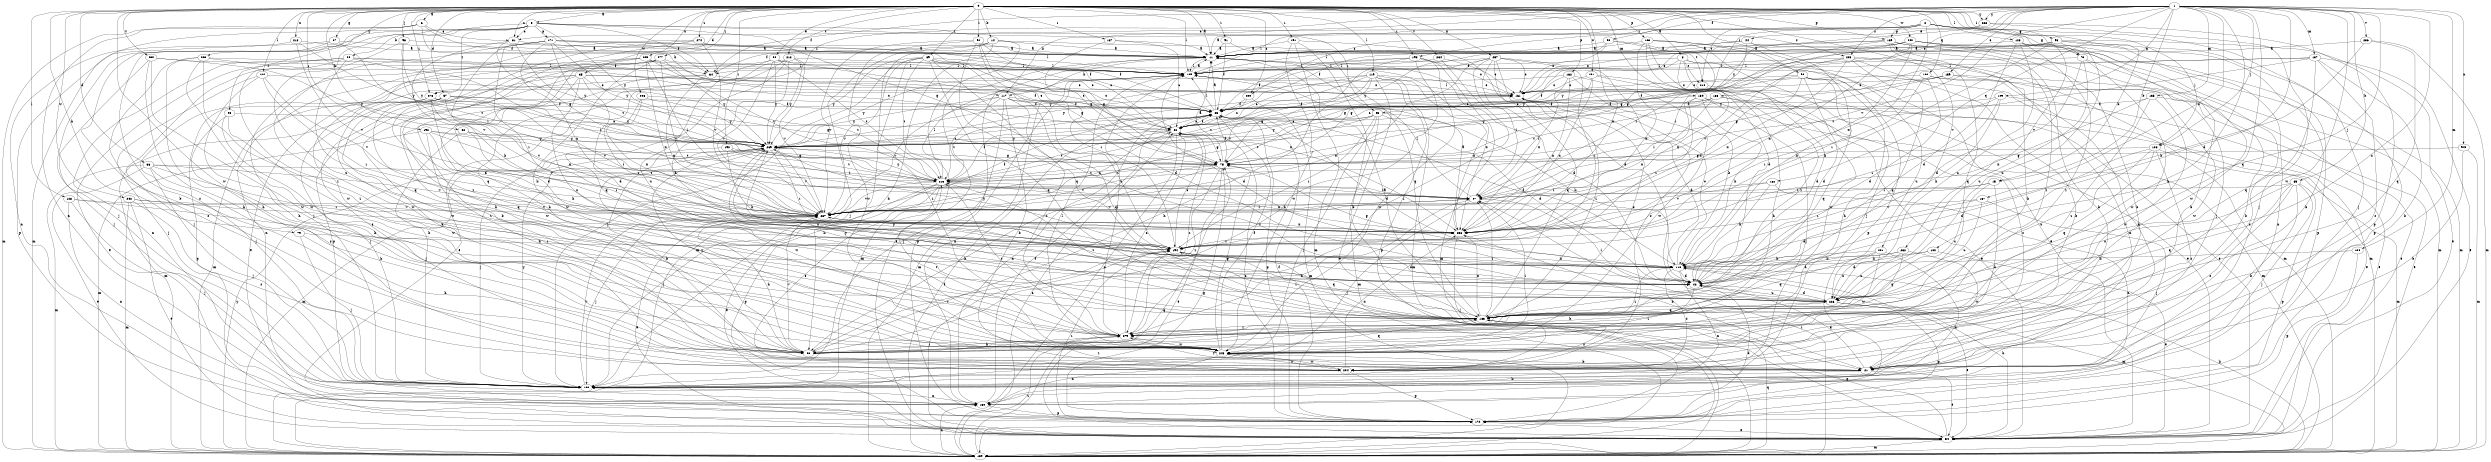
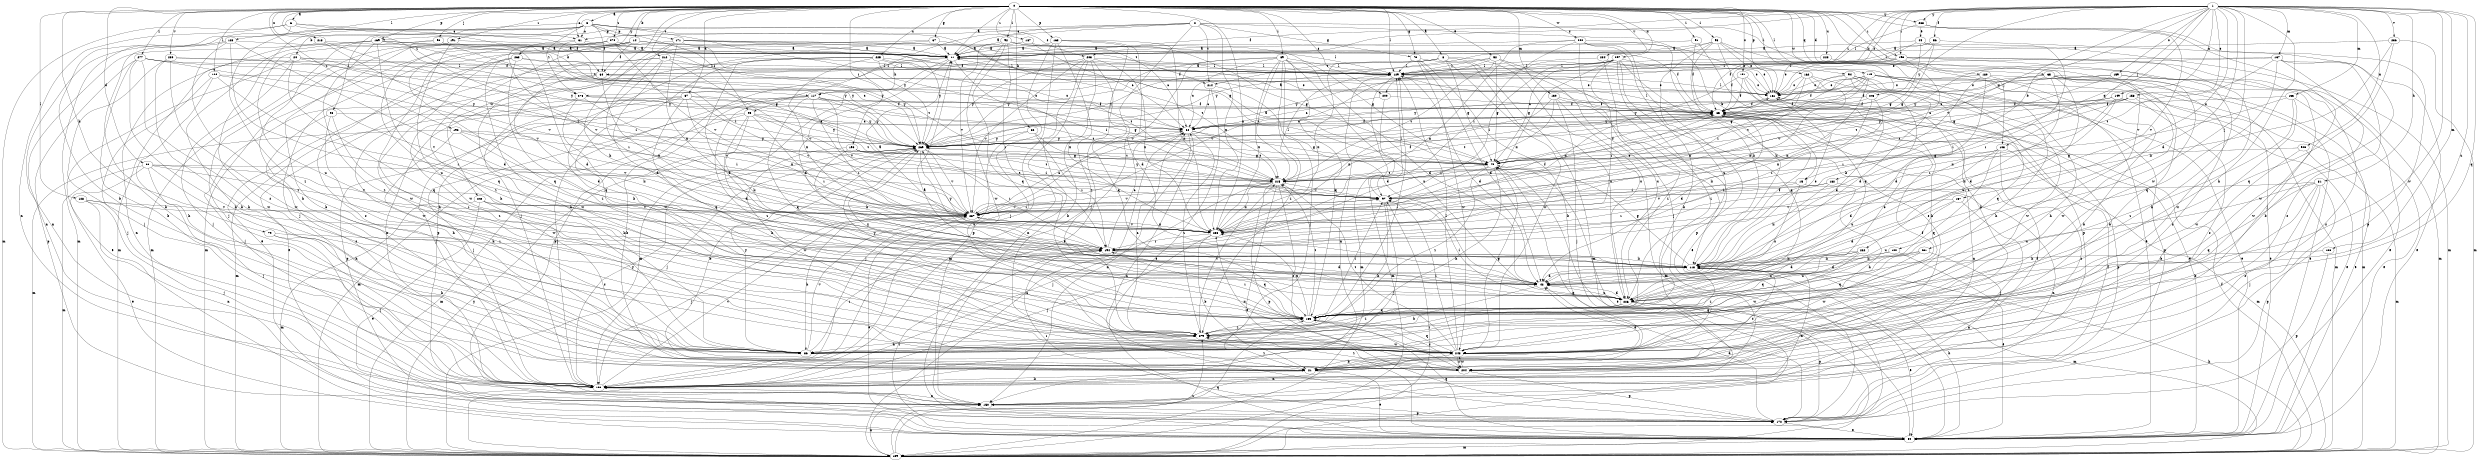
  strict digraph {
    0
    3
    6
    8
    11
    14
    31
    35
    36
    37
    52
    67
    73
    79
    82
    89
    91
    92
    93
    94
    98
    119
    123
    124
    128
    129
    130
    151
    162
    163
    169
    180
    187
    190
    191
    192
    193
    200
    212
    218
+   223
    225
    230
    231
    232
    234
    240
    242
    246
    248
    257
    258
    263
    268
    274
    277
    278
    64
    203
    269
    95
    20
    75
    96
    139
    171
    204
    279
    117
    21
    150
    226
    214
    42
    172
    86
    108
    54
    237
    65
    215
    161
    194
    183
    44
    32
    118
    97
    1
    15
    56
-   85
+   85 [label=81]
    100
    103
    135
    137
    138
    n98 [label=948]
    149
    157
    158
    159
    182
    236
    2
    0 -> 3 [label=a]
    0 -> 6 [label=a]
    0 -> 8 [label=a]
    0 -> 11 [label=a]
    0 -> 14 [label=b]
    0 -> 31 [label=c]
    0 -> 35 [label=d]
    0 -> 36 [label=d]
    0 -> 37 [label=d]
    0 -> 52 [label=e]
    0 -> 67 [label=g]
    0 -> 73 [label=g]
    0 -> 79 [label=h]
    0 -> 82 [label=h]
    0 -> 89 [label=i]
    0 -> 91 [label=i]
    0 -> 92 [label=i]
    0 -> 93 [label=i]
    0 -> 94 [label=i]
    0 -> 98 [label=j]
    0 -> 119 [label=l]
    0 -> 123 [label=l]
    0 -> 124 [label=l]
    0 -> 128 [label=l]
    0 -> 129 [label=l]
    0 -> 130 [label=m]
    0 -> 151 [label=o]
    0 -> 162 [label=p]
    0 -> 163 [label=p]
    0 -> 169 [label=p]
    0 -> 180 [label=q]
    0 -> 187 [label=r]
    0 -> 190 [label=r]
    0 -> 191 [label=r]
    0 -> 192 [label=r]
    0 -> 193 [label=r]
    0 -> 200 [label=s]
    0 -> 212 [label=t]
    0 -> 218 [label=u]
+   0 -> 223 [label=u]
    0 -> 225 [label=u]
    0 -> 230 [label=v]
    0 -> 231 [label=v]
    0 -> 232 [label=v]
    0 -> 234 [label=v]
    0 -> 240 [label=w]
    0 -> 242 [label=w]
    0 -> 246 [label=w]
    0 -> 248 [label=w]
    0 -> 257 [label=x]
    0 -> 258 [label=x]
    0 -> 263 [label=y]
    0 -> 268 [label=y]
    0 -> 274 [label=z]
    0 -> 277 [label=z]
    0 -> 278 [label=z]
    3 -> 31 [label=c]
    3 -> 278 [label=z]
    3 -> 64 [label=f]
    3 -> 203 [label=s]
    3 -> 269 [label=y]
    3 -> 95 [label=i]
    3 -> 20 [label=b]
    3 -> 75 [label=g]
    3 -> 96 [label=i]
    3 -> 139 [label=m]
    3 -> 171 [label=p]
    3 -> 204 [label=s]
    3 -> 279 [label=z]
    6 -> 31 [label=c]
    6 -> 64 [label=f]
    6 -> 139 [label=m]
    6 -> 117 [label=k]
    6 -> 21 [label=b]
    6 -> 150 [label=n]
    8 -> 248 [label=w]
    8 -> 258 [label=x]
    8 -> 64 [label=f]
    8 -> 75 [label=g]
    8 -> 139 [label=m]
    8 -> 226 [label=u]
    8 -> 214 [label=t]
    11 -> 129 [label=l]
    11 -> 258 [label=x]
    11 -> 139 [label=m]
    11 -> 117 [label=k]
    11 -> 42 [label=d]
    11 -> 172 [label=p]
    14 -> 11 [label=a]
    14 -> 64 [label=f]
    14 -> 139 [label=m]
    14 -> 214 [label=t]
    14 -> 86 [label=h]
    14 -> 108 [label=j]
    14 -> 54 [label=e]
    31 -> 11 [label=a]
    31 -> 269 [label=y]
    31 -> 75 [label=g]
    31 -> 237 [label=v]
    35 -> 248 [label=w]
    35 -> 139 [label=m]
    35 -> 204 [label=s]
    35 -> 21 [label=b]
    35 -> 226 [label=u]
    35 -> 42 [label=d]
    35 -> 65 [label=f]
    35 -> 215 [label=t]
    35 -> 161 [label=o]
    36 -> 139 [label=m]
    36 -> 86 [label=h]
    36 -> 108 [label=j]
    36 -> 54 [label=e]
    36 -> 237 [label=v]
    36 -> 215 [label=t]
    36 -> 194 [label=r]
    37 -> 258 [label=x]
    37 -> 75 [label=g]
    37 -> 139 [label=m]
    37 -> 172 [label=p]
    37 -> 108 [label=j]
    37 -> 237 [label=v]
    37 -> 65 [label=f]
    37 -> 183 [label=q]
    52 -> 129 [label=l]
    52 -> 269 [label=y]
    52 -> 75 [label=g]
    52 -> 226 [label=u]
    52 -> 54 [label=e]
    52 -> 237 [label=v]
    52 -> 215 [label=t]
    67 -> 11 [label=a]
    67 -> 172 [label=p]
    67 -> 108 [label=j]
    67 -> 215 [label=t]
    73 -> 129 [label=l]
    73 -> 248 [label=w]
    73 -> 21 [label=b]
    73 -> 226 [label=u]
    73 -> 42 [label=d]
    79 -> 86 [label=h]
    79 -> 108 [label=j]
    79 -> 194 [label=r]
    82 -> 269 [label=y]
    82 -> 108 [label=j]
    82 -> 215 [label=t]
    82 -> 194 [label=r]
    89 -> 129 [label=l]
    89 -> 258 [label=x]
    89 -> 269 [label=y]
    89 -> 279 [label=z]
    89 -> 226 [label=u]
    89 -> 42 [label=d]
    89 -> 108 [label=j]
    89 -> 237 [label=v]
    89 -> 215 [label=t]
    89 -> 183 [label=q]
    89 -> 32 [label=c]
    91 -> 11 [label=a]
    91 -> 65 [label=f]
    91 -> 183 [label=q]
    92 -> 11 [label=a]
    92 -> 248 [label=w]
    92 -> 75 [label=g]
    92 -> 237 [label=v]
    92 -> 194 [label=r]
    92 -> 183 [label=q]
    92 -> 32 [label=c]
    93 -> 11 [label=a]
    93 -> 269 [label=y]
    93 -> 21 [label=b]
    93 -> 226 [label=u]
    93 -> 172 [label=p]
    93 -> 54 [label=e]
    93 -> 161 [label=o]
    93 -> 118 [label=k]
    94 -> 258 [label=x]
    94 -> 42 [label=d]
    94 -> 86 [label=h]
    94 -> 54 [label=e]
    94 -> 65 [label=f]
    94 -> 161 [label=o]
    94 -> 183 [label=q]
    98 -> 11 [label=a]
    98 -> 269 [label=y]
    98 -> 226 [label=u]
    98 -> 97 [label=i]
    119 -> 258 [label=x]
    119 -> 269 [label=y]
    119 -> 75 [label=g]
    119 -> 139 [label=m]
    119 -> 172 [label=p]
    119 -> 86 [label=h]
    119 -> 54 [label=e]
    119 -> 215 [label=t]
    119 -> 161 [label=o]
    119 -> 32 [label=c]
    123 -> 11 [label=a]
    123 -> 279 [label=z]
    123 -> 21 [label=b]
    123 -> 150 [label=n]
    123 -> 226 [label=u]
    123 -> 42 [label=d]
    124 -> 86 [label=h]
    124 -> 108 [label=j]
    124 -> 237 [label=v]
    124 -> 161 [label=o]
    124 -> 194 [label=r]
    128 -> 150 [label=n]
    128 -> 108 [label=j]
    128 -> 237 [label=v]
    128 -> 118 [label=k]
    129 -> 11 [label=a]
    129 -> 139 [label=m]
    129 -> 150 [label=n]
    129 -> 42 [label=d]
    129 -> 161 [label=o]
    130 -> 258 [label=x]
    130 -> 139 [label=m]
    130 -> 108 [label=j]
    130 -> 65 [label=f]
    130 -> 194 [label=r]
    130 -> 118 [label=k]
    151 -> 258 [label=x]
    151 -> 86 [label=h]
    151 -> 54 [label=e]
    151 -> 65 [label=f]
    151 -> 161 [label=o]
    162 -> 248 [label=w]
    162 -> 258 [label=x]
    162 -> 269 [label=y]
    162 -> 161 [label=o]
    162 -> 118 [label=k]
    162 -> 97 [label=i]
    163 -> 11 [label=a]
    163 -> 258 [label=x]
    163 -> 279 [label=z]
    163 -> 42 [label=d]
    163 -> 172 [label=p]
    163 -> 108 [label=j]
    163 -> 54 [label=e]
    169 -> 11 [label=a]
    169 -> 269 [label=y]
    169 -> 139 [label=m]
    169 -> 279 [label=z]
    169 -> 21 [label=b]
    169 -> 86 [label=h]
    169 -> 183 [label=q]
    169 -> 97 [label=i]
    180 -> 21 [label=b]
    180 -> 42 [label=d]
    180 -> 54 [label=e]
    180 -> 161 [label=o]
    180 -> 194 [label=r]
    187 -> 11 [label=a]
    187 -> 75 [label=g]
    187 -> 32 [label=c]
    190 -> 248 [label=w]
    190 -> 75 [label=g]
    190 -> 215 [label=t]
    190 -> 118 [label=k]
    190 -> 97 [label=i]
    191 -> 11 [label=a]
    191 -> 248 [label=w]
    191 -> 139 [label=m]
    191 -> 21 [label=b]
    191 -> 42 [label=d]
    192 -> 269 [label=y]
    192 -> 139 [label=m]
    192 -> 86 [label=h]
    192 -> 237 [label=v]
    192 -> 118 [label=k]
    192 -> 97 [label=i]
    193 -> 129 [label=l]
    193 -> 248 [label=w]
    193 -> 139 [label=m]
    193 -> 86 [label=h]
    193 -> 237 [label=v]
    193 -> 65 [label=f]
    193 -> 161 [label=o]
    200 -> 139 [label=m]
    200 -> 65 [label=f]
    200 -> 32 [label=c]
    212 -> 129 [label=l]
    212 -> 269 [label=y]
    212 -> 42 [label=d]
    212 -> 86 [label=h]
    212 -> 54 [label=e]
    212 -> 237 [label=v]
    212 -> 183 [label=q]
    218 -> 11 [label=a]
    218 -> 269 [label=y]
    218 -> 150 [label=n]
    218 -> 237 [label=v]
+   223 -> 129 [label=l]
+   223 -> 54 [label=e]
    225 -> 129 [label=l]
    225 -> 248 [label=w]
    225 -> 258 [label=x]
    225 -> 150 [label=n]
    225 -> 42 [label=d]
    225 -> 215 [label=t]
    225 -> 32 [label=c]
    225 -> 97 [label=i]
    230 -> 129 [label=l]
    230 -> 248 [label=w]
    230 -> 269 [label=y]
    230 -> 86 [label=h]
    230 -> 108 [label=j]
    231 -> 248 [label=w]
    231 -> 150 [label=n]
    231 -> 226 [label=u]
    231 -> 183 [label=q]
    231 -> 118 [label=k]
    232 -> 248 [label=w]
    232 -> 226 [label=u]
    232 -> 42 [label=d]
    232 -> 183 [label=q]
    232 -> 118 [label=k]
    234 -> 129 [label=l]
    234 -> 279 [label=z]
    234 -> 161 [label=o]
    240 -> 11 [label=a]
    240 -> 258 [label=x]
    240 -> 21 [label=b]
    240 -> 172 [label=p]
    240 -> 108 [label=j]
    240 -> 161 [label=o]
    240 -> 118 [label=k]
    240 -> 97 [label=i]
    242 -> 139 [label=m]
    242 -> 204 [label=s]
    242 -> 54 [label=e]
    242 -> 237 [label=v]
    242 -> 118 [label=k]
    246 -> 258 [label=x]
    246 -> 269 [label=y]
    246 -> 65 [label=f]
    246 -> 194 [label=r]
    248 -> 129 [label=l]
    248 -> 75 [label=g]
    248 -> 204 [label=s]
    248 -> 21 [label=b]
    248 -> 150 [label=n]
    248 -> 65 [label=f]
    248 -> 215 [label=t]
    248 -> 183 [label=q]
    248 -> 97 [label=i]
    257 -> 129 [label=l]
    257 -> 258 [label=x]
    257 -> 269 [label=y]
    257 -> 75 [label=g]
    257 -> 204 [label=s]
    257 -> 279 [label=z]
    257 -> 161 [label=o]
    257 -> 194 [label=r]
    257 -> 183 [label=q]
    257 -> 97 [label=i]
    258 -> 11 [label=a]
    258 -> 21 [label=b]
    258 -> 108 [label=j]
    258 -> 237 [label=v]
    258 -> 194 [label=r]
    263 -> 129 [label=l]
    263 -> 248 [label=w]
    263 -> 204 [label=s]
    263 -> 279 [label=z]
    263 -> 86 [label=h]
    263 -> 32 [label=c]
    268 -> 129 [label=l]
    268 -> 172 [label=p]
    268 -> 108 [label=j]
    268 -> 44 [label=e]
    274 -> 11 [label=a]
    274 -> 279 [label=z]
    274 -> 108 [label=j]
    274 -> 237 [label=v]
    274 -> 65 [label=f]
    274 -> 183 [label=q]
    277 -> 129 [label=l]
    277 -> 248 [label=w]
    277 -> 269 [label=y]
    277 -> 21 [label=b]
    277 -> 172 [label=p]
    277 -> 86 [label=h]
    277 -> 237 [label=v]
    278 -> 269 [label=y]
    278 -> 279 [label=z]
    278 -> 108 [label=j]
    278 -> 237 [label=v]
    278 -> 65 [label=f]
    278 -> 118 [label=k]
    64 -> 248 [label=w]
    64 -> 258 [label=x]
    64 -> 42 [label=d]
    64 -> 161 [label=o]
    203 -> 129 [label=l]
    203 -> 258 [label=x]
    203 -> 269 [label=y]
    203 -> 139 [label=m]
    203 -> 21 [label=b]
    203 -> 150 [label=n]
    203 -> 237 [label=v]
    203 -> 183 [label=q]
    269 -> 75 [label=g]
    269 -> 139 [label=m]
    269 -> 21 [label=b]
    269 -> 226 [label=u]
    269 -> 108 [label=j]
    269 -> 237 [label=v]
    269 -> 194 [label=r]
    95 -> 269 [label=y]
    95 -> 139 [label=m]
    95 -> 42 [label=d]
    95 -> 108 [label=j]
    95 -> 215 [label=t]
    95 -> 194 [label=r]
    95 -> 32 [label=c]
    95 -> 118 [label=k]
    20 -> 64 [label=f]
    20 -> 150 [label=n]
    20 -> 108 [label=j]
    20 -> 54 [label=e]
    20 -> 183 [label=q]
    20 -> 32 [label=c]
    20 -> 97 [label=i]
    75 -> 11 [label=a]
    75 -> 279 [label=z]
    75 -> 86 [label=h]
    75 -> 54 [label=e]
    75 -> 237 [label=v]
    75 -> 65 [label=f]
    75 -> 215 [label=t]
    96 -> 248 [label=w]
    96 -> 204 [label=s]
    96 -> 86 [label=h]
    96 -> 32 [label=c]
    139 -> 269 [label=y]
    139 -> 75 [label=g]
    139 -> 279 [label=z]
    139 -> 150 [label=n]
    139 -> 65 [label=f]
    139 -> 183 [label=q]
    139 -> 32 [label=c]
    139 -> 118 [label=k]
    139 -> 97 [label=i]
    171 -> 11 [label=a]
    171 -> 129 [label=l]
    171 -> 248 [label=w]
    171 -> 258 [label=x]
    171 -> 269 [label=y]
    171 -> 65 [label=f]
    171 -> 215 [label=t]
    171 -> 194 [label=r]
    171 -> 118 [label=k]
    204 -> 248 [label=w]
    204 -> 258 [label=x]
    204 -> 279 [label=z]
    204 -> 172 [label=p]
    279 -> 129 [label=l]
    279 -> 248 [label=w]
    279 -> 86 [label=h]
    279 -> 215 [label=t]
    279 -> 32 [label=c]
    117 -> 269 [label=y]
    117 -> 279 [label=z]
    117 -> 21 [label=b]
    117 -> 108 [label=j]
    117 -> 237 [label=v]
    117 -> 65 [label=f]
    117 -> 215 [label=t]
    117 -> 194 [label=r]
    117 -> 183 [label=q]
    21 -> 279 [label=z]
    21 -> 42 [label=d]
    21 -> 108 [label=k]
    21 -> 54 [label=e]
    150 -> 172 [label=p]
    150 -> 65 [label=f]
    226 -> 269 [label=y]
    226 -> 279 [label=z]
    226 -> 42 [label=d]
    226 -> 172 [label=p]
    226 -> 54 [label=e]
    226 -> 183 [label=q]
    226 -> 97 [label=i]
    214 -> 42 [label=d]
    214 -> 54 [label=e]
    214 -> 32 [label=c]
    42 -> 226 [label=u]
    42 -> 86 [label=h]
    172 -> 75 [label=g]
    172 -> 42 [label=d]
    172 -> 54 [label=e]
    172 -> 65 [label=f]
    172 -> 194 [label=r]
    172 -> 32 [label=c]
    86 -> 269 [label=y]
    86 -> 237 [label=v]
    86 -> 194 [label=r]
    108 -> 269 [label=y]
    108 -> 150 [label=n]
    108 -> 237 [label=v]
    54 -> 139 [label=m]
    54 -> 194 [label=r]
    54 -> 183 [label=q]
    54 -> 118 [label=k]
    237 -> 258 [label=x]
    237 -> 86 [label=h]
    237 -> 108 [label=j]
    237 -> 54 [label=e]
    237 -> 65 [label=f]
    237 -> 161 [label=o]
    237 -> 32 [label=c]
    237 -> 97 [label=i]
    65 -> 11 [label=a]
    65 -> 129 [label=l]
    65 -> 150 [label=n]
    65 -> 42 [label=d]
    65 -> 172 [label=p]
    65 -> 215 [label=t]
    65 -> 32 [label=c]
    215 -> 129 [label=l]
    215 -> 258 [label=x]
    215 -> 269 [label=y]
    215 -> 204 [label=s]
    215 -> 172 [label=p]
    215 -> 108 [label=j]
    215 -> 54 [label=e]
    215 -> 237 [label=v]
    215 -> 65 [label=f]
    215 -> 97 [label=i]
    161 -> 129 [label=l]
    161 -> 42 [label=d]
    161 -> 65 [label=f]
    194 -> 269 [label=y]
    194 -> 42 [label=d]
    194 -> 183 [label=q]
    194 -> 32 [label=c]
    194 -> 118 [label=k]
    183 -> 11 [label=a]
    183 -> 258 [label=x]
    183 -> 269 [label=y]
    183 -> 204 [label=s]
    183 -> 279 [label=z]
    183 -> 215 [label=t]
    183 -> 161 [label=o]
    183 -> 194 [label=r]
    183 -> 97 [label=i]
    44 -> 11 [label=a]
    44 -> 75 [label=g]
    44 -> 139 [label=m]
    44 -> 65 [label=f]
    44 -> 194 [label=r]
    32 -> 269 [label=y]
    32 -> 75 [label=g]
    32 -> 279 [label=z]
    32 -> 150 [label=n]
    32 -> 65 [label=f]
    32 -> 215 [label=t]
    118 -> 75 [label=g]
    118 -> 139 [label=m]
    118 -> 204 [label=s]
    118 -> 279 [label=z]
    118 -> 150 [label=n]
    118 -> 42 [label=d]
    118 -> 65 [label=f]
    118 -> 161 [label=o]
    97 -> 129 [label=l]
    97 -> 86 [label=h]
    97 -> 108 [label=j]
    97 -> 237 [label=v]
    1 -> 193 [label=r]
    1 -> 200 [label=s]
    1 -> 248 [label=w]
    1 -> 268 [label=y]
    1 -> 278 [label=z]
    1 -> 64 [label=f]
    1 -> 203 [label=s]
    1 -> 269 [label=y]
    1 -> 117 [label=k]
    1 -> 226 [label=u]
    1 -> 42 [label=d]
    1 -> 86 [label=h]
    1 -> 237 [label=v]
    1 -> 183 [label=q]
    1 -> 15 [label=b]
    1 -> 56 [label=f]
    1 -> 85 [label=h]
    1 -> 100 [label=j]
    1 -> 103 [label=j]
    1 -> 135 [label=m]
    1 -> 137 [label=m]
    1 -> 138 [label=m]
    1 -> n98 [label=n]
    1 -> 149 [label=n]
    1 -> 157 [label=o]
    1 -> 158 [label=o]
    1 -> 159 [label=o]
    1 -> 182 [label=q]
    1 -> 236 [label=v]
    15 -> 226 [label=u]
    15 -> 86 [label=h]
    15 -> 194 [label=r]
    15 -> 97 [label=i]
    56 -> 11 [label=a]
    56 -> 129 [label=l]
    56 -> 248 [label=w]
    56 -> 75 [label=g]
    56 -> 161 [label=o]
    85 -> 204 [label=s]
    85 -> 21 [label=b]
    85 -> 226 [label=u]
    85 -> 172 [label=p]
    85 -> 108 [label=j]
    85 -> 183 [label=q]
    85 -> 97 [label=i]
    100 -> 42 [label=d]
    100 -> 54 [label=e]
    100 -> 118 [label=k]
    103 -> 75 [label=g]
    103 -> 139 [label=m]
    103 -> 204 [label=s]
    103 -> 226 [label=u]
    103 -> 42 [label=d]
    103 -> 183 [label=q]
    135 -> 248 [label=w]
    135 -> 258 [label=x]
    135 -> 279 [label=z]
    135 -> 54 [label=e]
    135 -> 65 [label=f]
    137 -> 129 [label=l]
    137 -> 269 [label=y]
    137 -> 204 [label=s]
    137 -> 21 [label=b]
    137 -> 54 [label=e]
    137 -> 215 [label=t]
    137 -> 183 [label=q]
    138 -> 172 [label=p]
    138 -> 118 [label=k]
    n98 -> 75 [label=g]
    n98 -> 139 [label=m]
    n98 -> 21 [label=b]
    149 -> 54 [label=e]
    149 -> 65 [label=f]
    149 -> 194 [label=r]
    149 -> 32 [label=c]
    149 -> 118 [label=k]
    157 -> 226 [label=u]
    157 -> 42 [label=d]
    157 -> 108 [label=j]
    157 -> 237 [label=v]
    158 -> 269 [label=y]
    158 -> 204 [label=s]
    158 -> 54 [label=e]
    158 -> 65 [label=f]
    158 -> 215 [label=t]
    158 -> 97 [label=i]
    159 -> 248 [label=w]
    159 -> 75 [label=g]
    159 -> 204 [label=s]
    159 -> 161 [label=o]
    159 -> 32 [label=c]
    182 -> 150 [label=n]
    182 -> 237 [label=v]
    182 -> 118 [label=k]
    182 -> 97 [label=i]
    236 -> 11 [label=a]
    236 -> 139 [label=m]
    236 -> 183 [label=q]
    236 -> 118 [label=k]
    2 -> 11 [label=a]
    2 -> 31 [label=c]
    2 -> 73 [label=g]
    2 -> 169 [label=p]
    2 -> 258 [label=x]
    2 -> 95 [label=i]
    2 -> 214 [label=t]
    2 -> 108 [label=j]
    2 -> 15 [label=b]
    2 -> 103 [label=j]
  }
